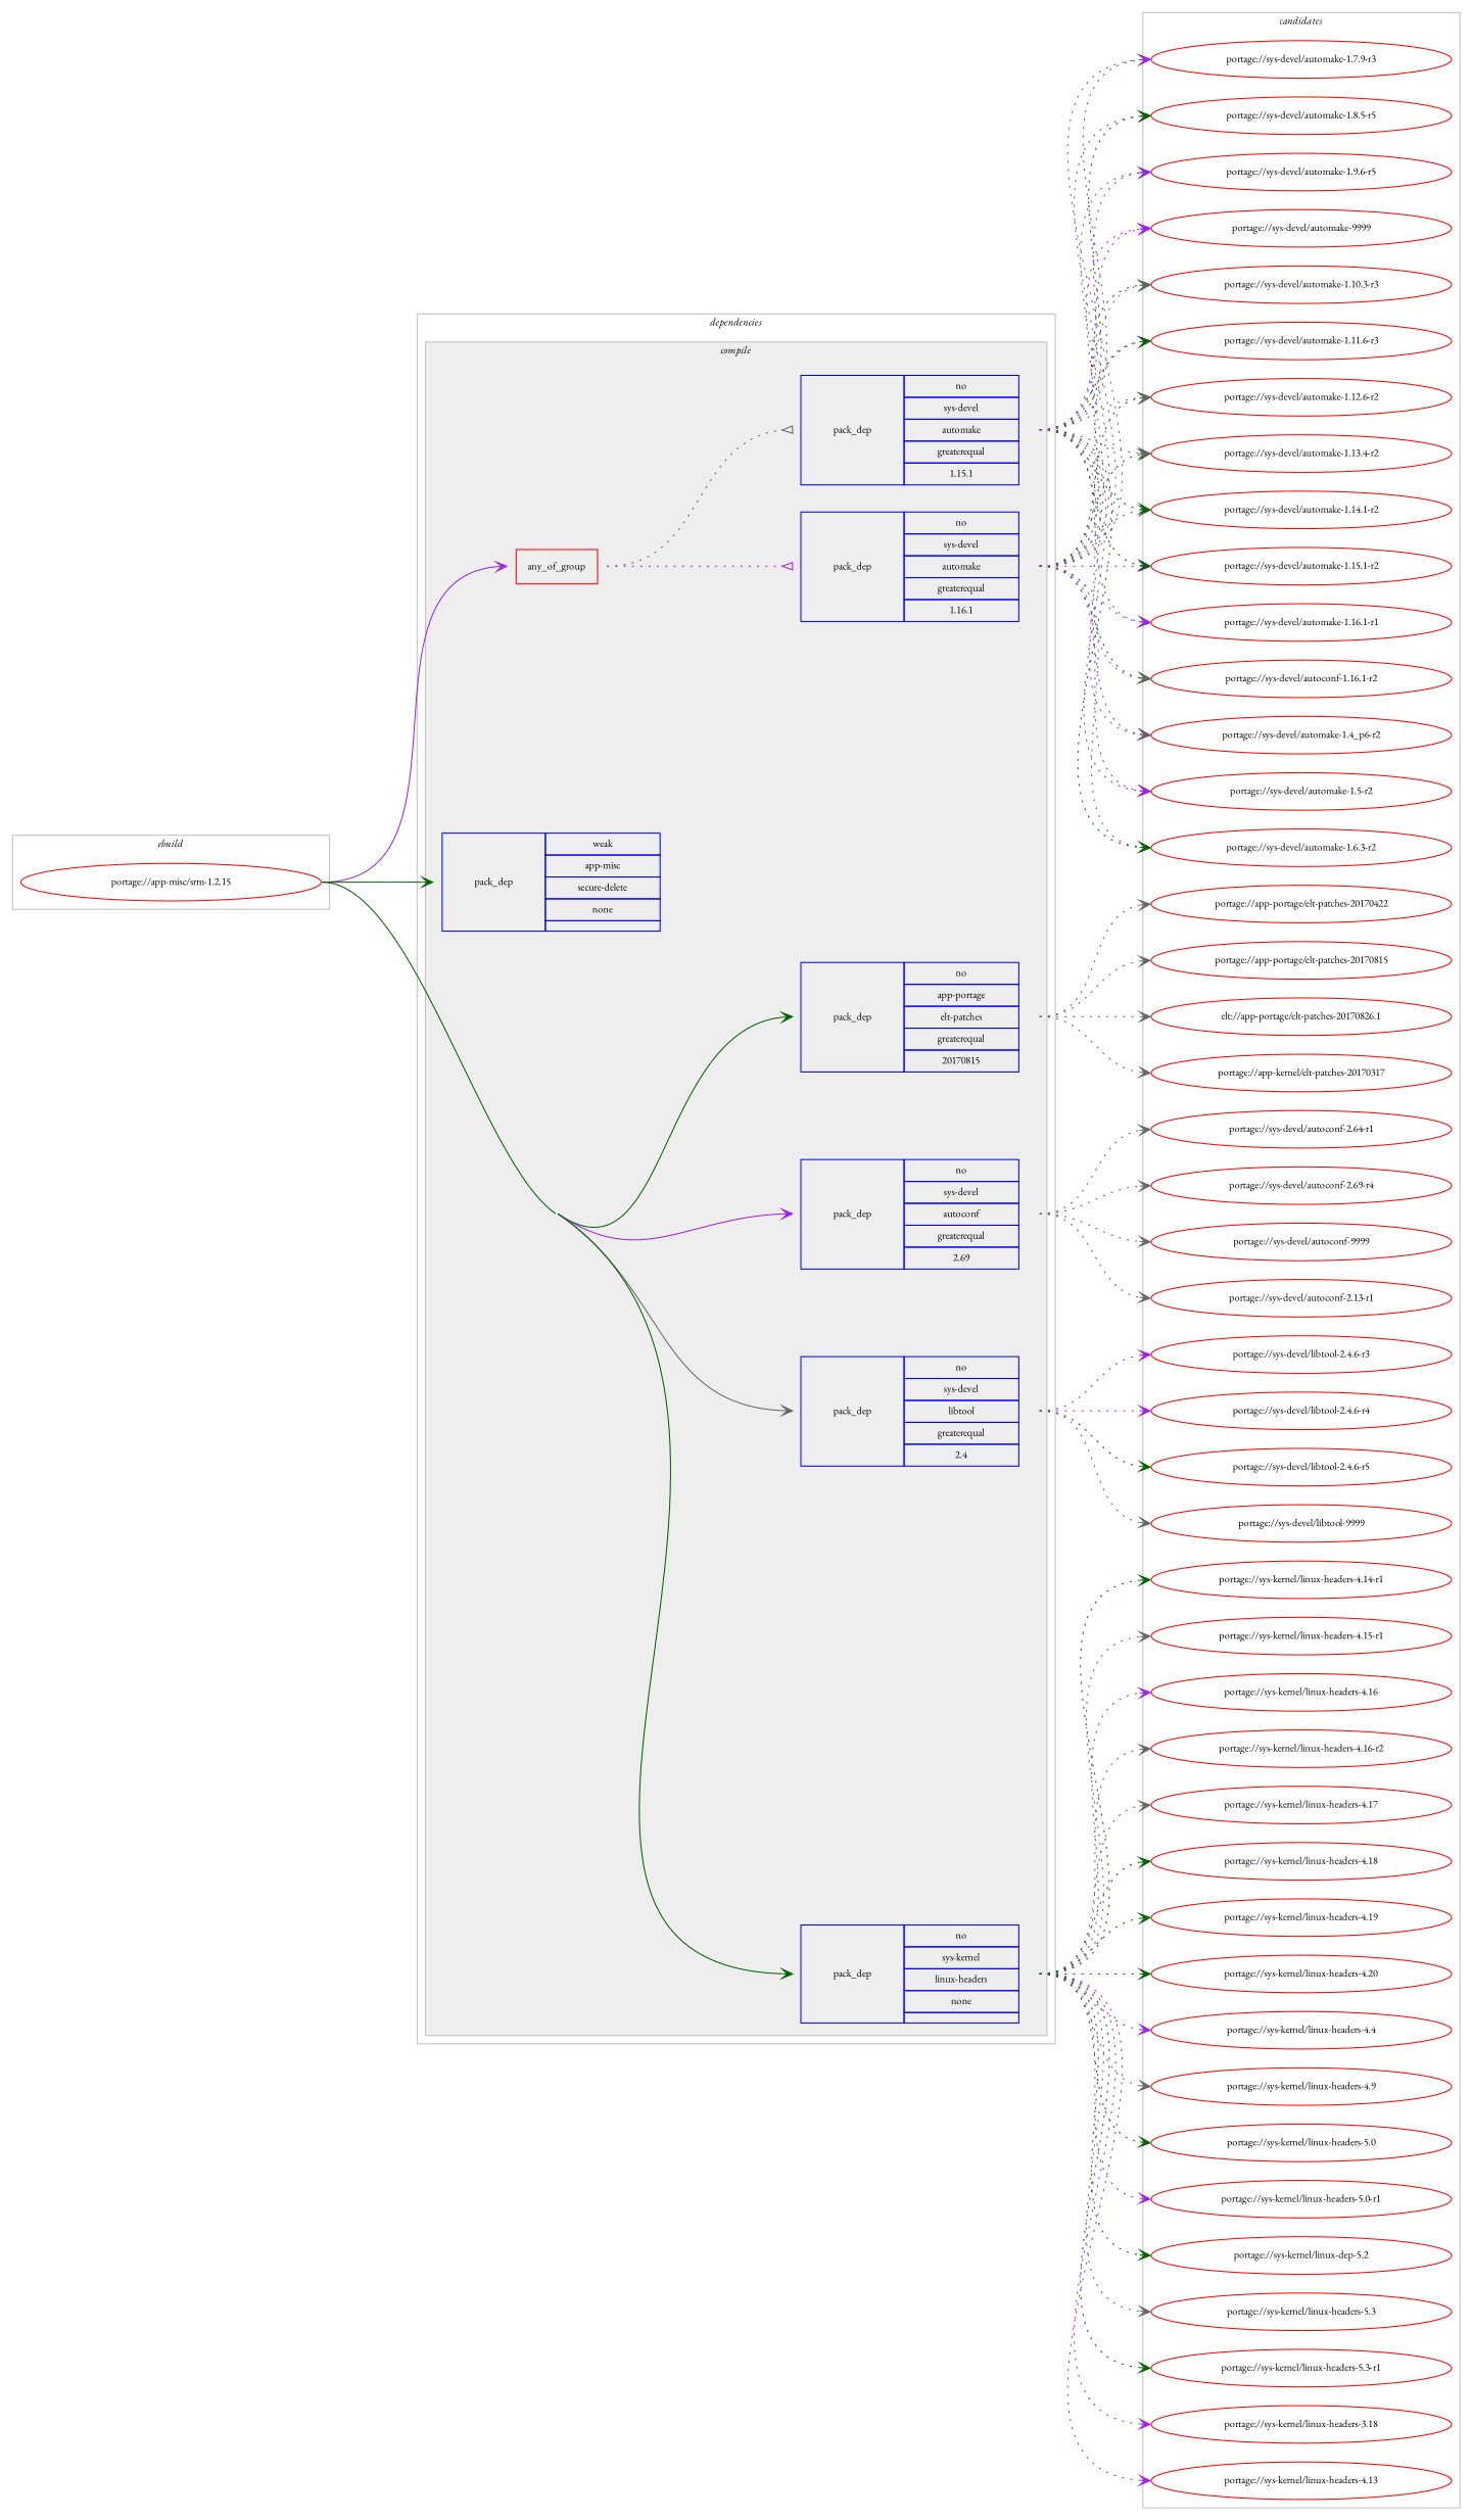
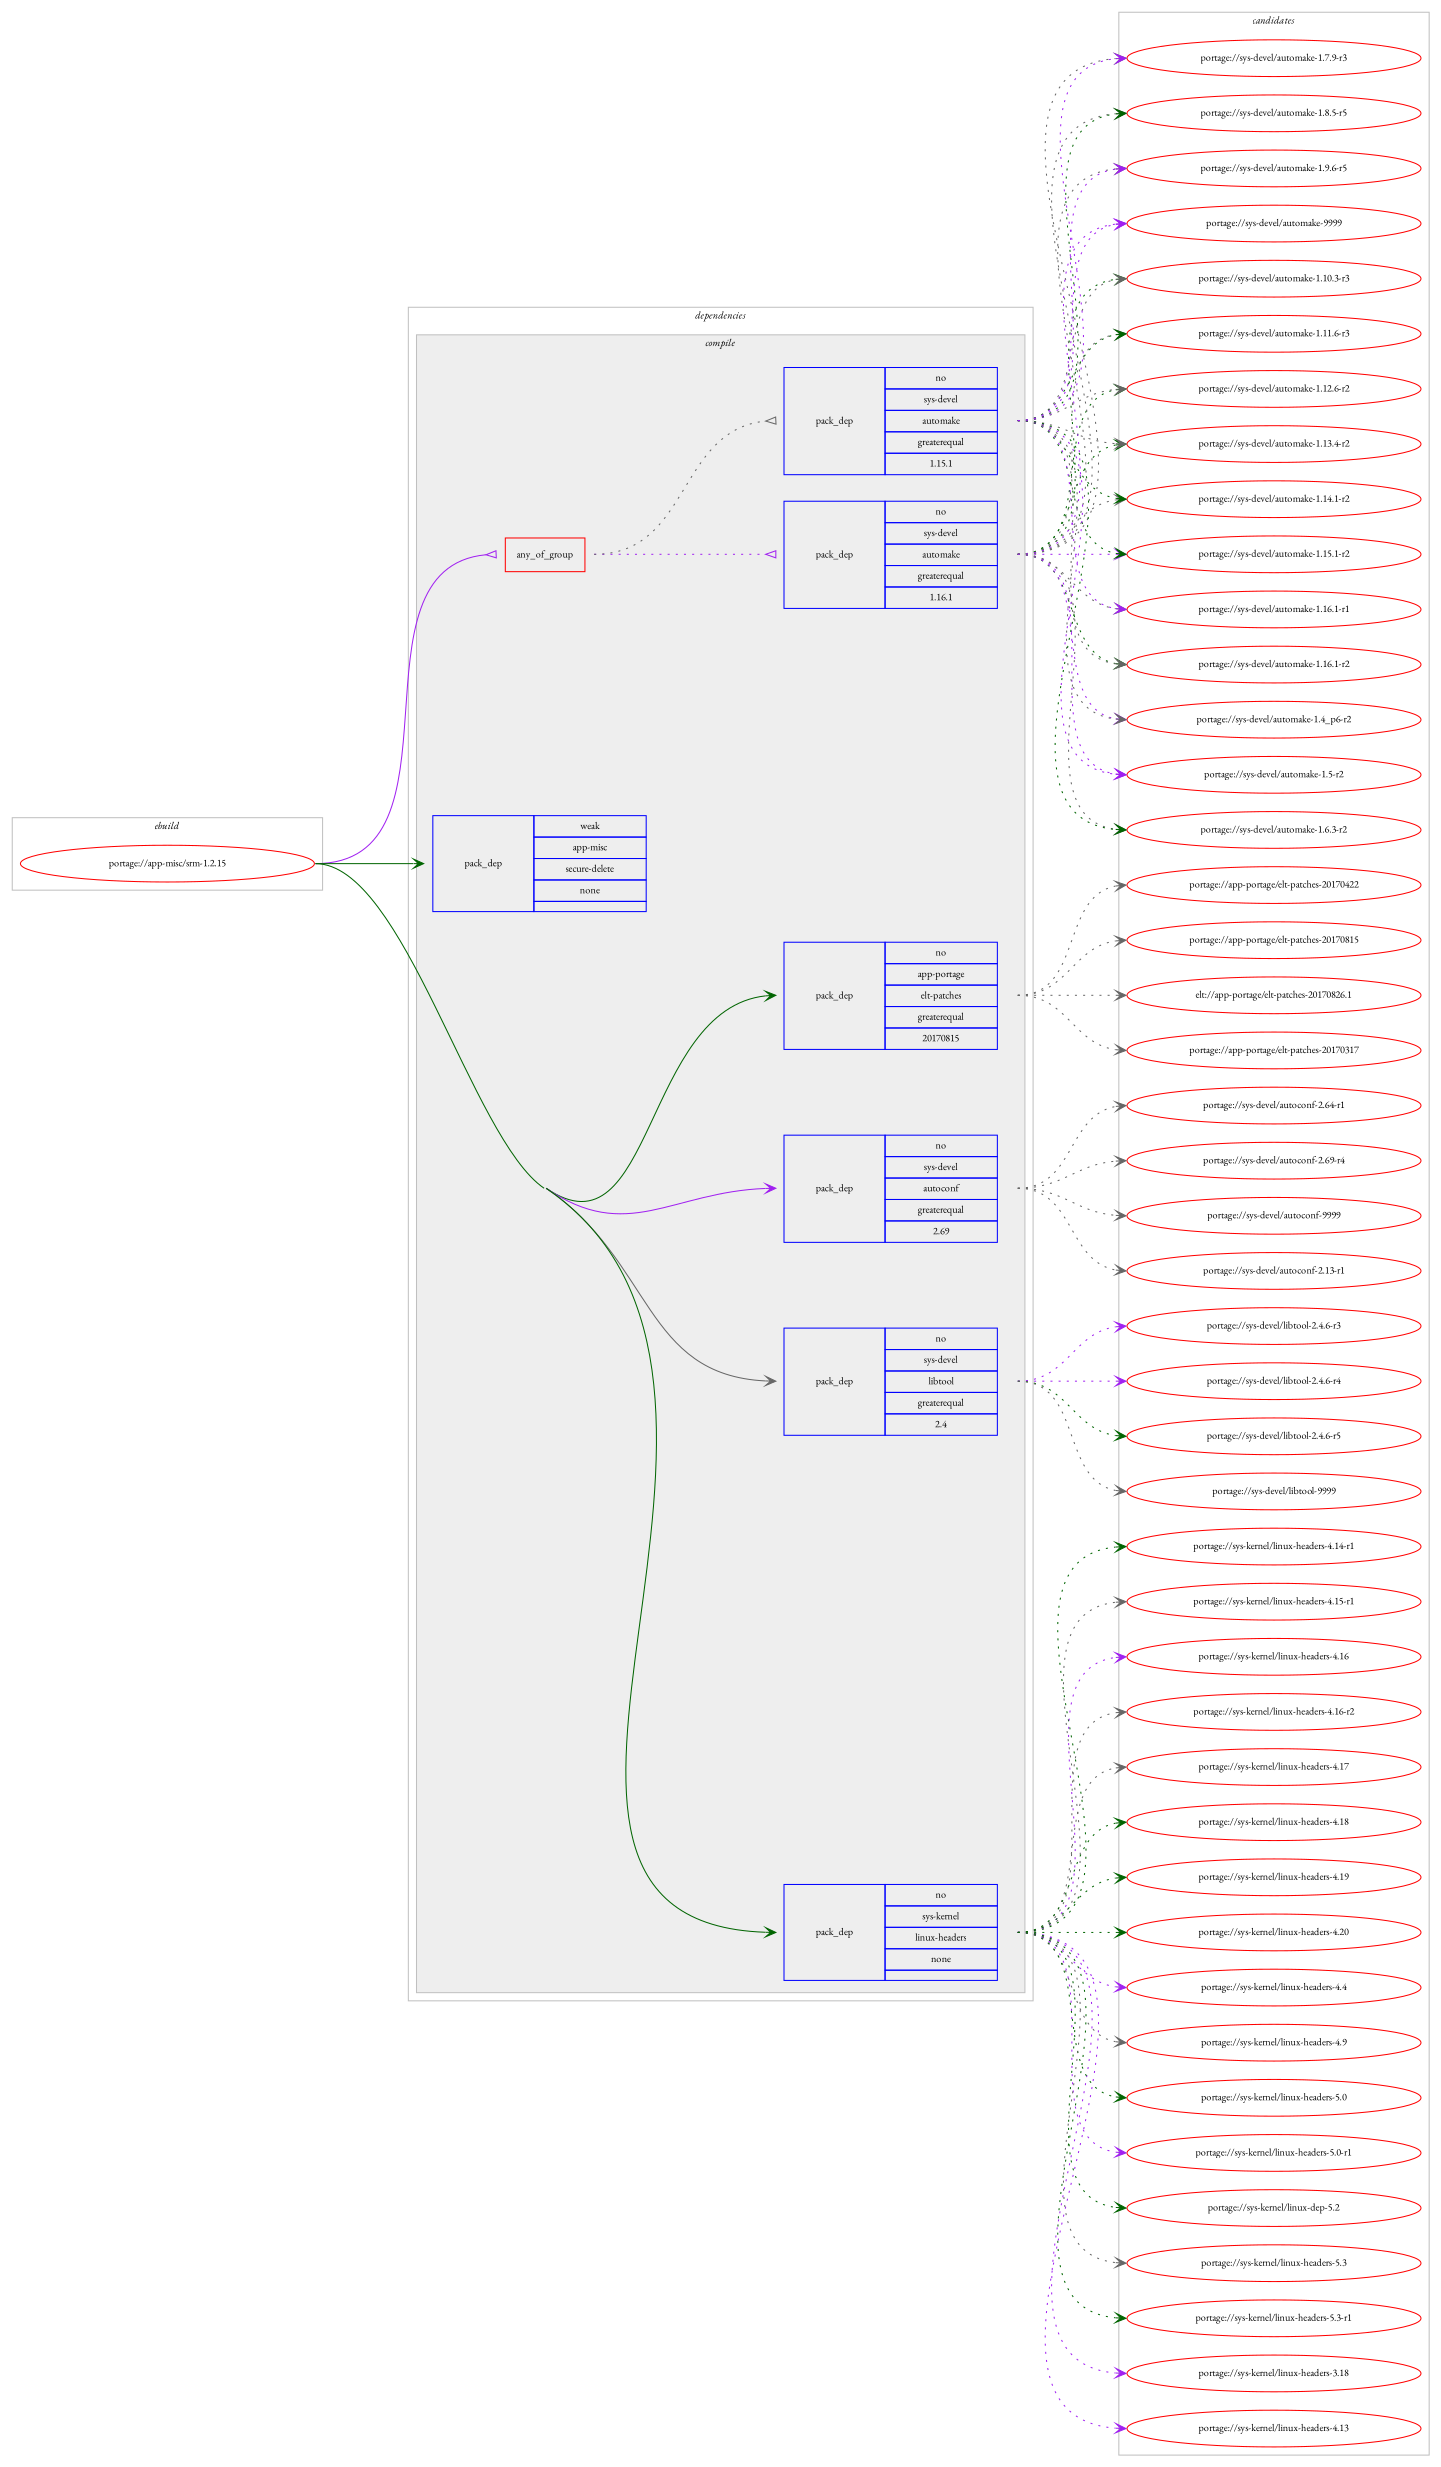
  digraph {
    compound=true
    concentrate=true
    fontname="EB Garamond"
    fontsize=10
    newrank=true
    rankdir=LR
    ranksep=1.5
    node [color=red fontname="EB Garamond" fontsize=10]
    edge [arrowhead=vee color=gray40 fontname="EB Garamond" headport=w style=dotted tailport=e weight=100]
    n1 [label="portage://app-misc/srm-1.2.15" width=4]
    n2 [color=blue label=<<TABLE BORDER="0" CELLBORDER="1" CELLSPACING="0" CELLPADDING="4" WIDTH="220"><TR><TD ROWSPAN="6" CELLPADDING="30">pack_dep</TD></TR><TR><TD WIDTH="110">no</TD></TR><TR><TD>sys-devel</TD></TR><TR><TD>automake</TD></TR><TR><TD>greaterequal</TD></TR><TR><TD>1.16.1</TD></TR></TABLE>> shape=none]
    n3 [color=blue label=<<TABLE BORDER="0" CELLBORDER="1" CELLSPACING="0" CELLPADDING="4" WIDTH="220"><TR><TD ROWSPAN="6" CELLPADDING="30">pack_dep</TD></TR><TR><TD WIDTH="110">no</TD></TR><TR><TD>sys-devel</TD></TR><TR><TD>automake</TD></TR><TR><TD>greaterequal</TD></TR><TR><TD>1.15.1</TD></TR></TABLE>> shape=none]
    n4 [label=<<TABLE BORDER="0" CELLBORDER="1" CELLSPACING="0" CELLPADDING="4"><TR><TD CELLPADDING="10">any_of_group</TD></TR></TABLE>> shape=none]
    n5 [color=blue label=<<TABLE BORDER="0" CELLBORDER="1" CELLSPACING="0" CELLPADDING="4" WIDTH="220"><TR><TD ROWSPAN="6" CELLPADDING="30">pack_dep</TD></TR><TR><TD WIDTH="110">no</TD></TR><TR><TD>app-portage</TD></TR><TR><TD>elt-patches</TD></TR><TR><TD>greaterequal</TD></TR><TR><TD>20170815</TD></TR></TABLE>> shape=none]
    n6 [color=blue label=<<TABLE BORDER="0" CELLBORDER="1" CELLSPACING="0" CELLPADDING="4" WIDTH="220"><TR><TD ROWSPAN="6" CELLPADDING="30">pack_dep</TD></TR><TR><TD WIDTH="110">no</TD></TR><TR><TD>sys-devel</TD></TR><TR><TD>autoconf</TD></TR><TR><TD>greaterequal</TD></TR><TR><TD>2.69</TD></TR></TABLE>> shape=none]
    n7 [color=blue label=<<TABLE BORDER="0" CELLBORDER="1" CELLSPACING="0" CELLPADDING="4" WIDTH="220"><TR><TD ROWSPAN="6" CELLPADDING="30">pack_dep</TD></TR><TR><TD WIDTH="110">no</TD></TR><TR><TD>sys-devel</TD></TR><TR><TD>libtool</TD></TR><TR><TD>greaterequal</TD></TR><TR><TD>2.4</TD></TR></TABLE>> shape=none]
    n8 [color=blue label=<<TABLE BORDER="0" CELLBORDER="1" CELLSPACING="0" CELLPADDING="4" WIDTH="220"><TR><TD ROWSPAN="6" CELLPADDING="30">pack_dep</TD></TR><TR><TD WIDTH="110">no</TD></TR><TR><TD>sys-kernel</TD></TR><TR><TD>linux-headers</TD></TR><TR><TD>none</TD></TR><TR><TD></TD></TR></TABLE>> shape=none]
    n9 [color=blue label=<<TABLE BORDER="0" CELLBORDER="1" CELLSPACING="0" CELLPADDING="4" WIDTH="220"><TR><TD ROWSPAN="6" CELLPADDING="30">pack_dep</TD></TR><TR><TD WIDTH="110">weak</TD></TR><TR><TD>app-misc</TD></TR><TR><TD>secure-delete</TD></TR><TR><TD>none</TD></TR><TR><TD></TD></TR></TABLE>> shape=none]
    n10 [label="portage://sys-devel/automake-1.10.3-r3" width=4]
    n11 [label="portage://sys-devel/automake-1.11.6-r3" width=4]
    n12 [label="portage://sys-devel/automake-1.12.6-r2" width=4]
    n13 [label="portage://sys-devel/automake-1.13.4-r2" width=4]
    n14 [label="portage://sys-devel/automake-1.14.1-r2" width=4]
    n15 [label="portage://sys-devel/automake-1.15.1-r2" width=4]
    n16 [label="portage://sys-devel/automake-1.16.1-r1" width=4]
-   n17 [label="portage://sys-devel/autoconf-1.16.1-r2" width=4]
+   n17 [label="portage://sys-devel/automake-1.16.1-r2" width=4]
    n18 [label="portage://sys-devel/automake-1.4_p6-r2" width=4]
    n19 [label="portage://sys-devel/automake-1.5-r2" width=4]
    n20 [label="portage://sys-devel/automake-1.6.3-r2" width=4]
    n21 [label="portage://sys-devel/automake-1.7.9-r3" width=4]
    n22 [label="portage://sys-devel/automake-1.8.5-r5" width=4]
    n23 [label="portage://sys-devel/automake-1.9.6-r5" width=4]
    n24 [label="portage://sys-devel/automake-9999" width=4]
-   n25 [label="portage://app-kernel/elt-patches-20170317" width=4]
+   n25 [label="portage://app-portage/elt-patches-20170317" width=4]
    n26 [label="portage://app-portage/elt-patches-20170422" width=4]
    n27 [label="portage://app-portage/elt-patches-20170815" width=4]
    n28 [label="elt://app-portage/elt-patches-20170826.1" width=4]
    n29 [label="portage://sys-devel/autoconf-2.13-r1" width=4]
    n30 [label="portage://sys-devel/autoconf-2.64-r1" width=4]
    n31 [label="portage://sys-devel/autoconf-2.69-r4" width=4]
    n32 [label="portage://sys-devel/autoconf-9999" width=4]
    n33 [label="portage://sys-devel/libtool-2.4.6-r3" width=4]
    n34 [label="portage://sys-devel/libtool-2.4.6-r4" width=4]
    n35 [label="portage://sys-devel/libtool-2.4.6-r5" width=4]
    n36 [label="portage://sys-devel/libtool-9999" width=4]
    n37 [label="portage://sys-kernel/linux-headers-3.18" width=4]
    n38 [label="portage://sys-kernel/linux-headers-4.13" width=4]
    n39 [label="portage://sys-kernel/linux-headers-4.14-r1" width=4]
    n40 [label="portage://sys-kernel/linux-headers-4.15-r1" width=4]
    n41 [label="portage://sys-kernel/linux-headers-4.16" width=4]
    n42 [label="portage://sys-kernel/linux-headers-4.16-r2" width=4]
    n43 [label="portage://sys-kernel/linux-headers-4.17" width=4]
    n44 [label="portage://sys-kernel/linux-headers-4.18" width=4]
    n45 [label="portage://sys-kernel/linux-headers-4.19" width=4]
    n46 [label="portage://sys-kernel/linux-headers-4.20" width=4]
    n47 [label="portage://sys-kernel/linux-headers-4.4" width=4]
    n48 [label="portage://sys-kernel/linux-headers-4.9" width=4]
    n49 [label="portage://sys-kernel/linux-headers-5.0" width=4]
    n50 [label="portage://sys-kernel/linux-headers-5.0-r1" width=4]
    n51 [label="portage://sys-kernel/linux-dep-5.2" width=4]
    n52 [label="portage://sys-kernel/linux-headers-5.3" width=4]
    n53 [label="portage://sys-kernel/linux-headers-5.3-r1" width=4]
    subgraph cluster_1 {
      color=gray
      label=<<i>ebuild</i>>
      rank=same
      n1
    }
    subgraph cluster_2 {
      color=gray
      label=<<i>dependencies</i>>
      subgraph cluster_3 {
        color=gray
        fillcolor="#eeeeee"
        label=<<i>compile</i>>
        style=filled
        subgraph sub_4 {
          color=gray
          fillcolor="#eeeeee"
          label=<<i>compile</i>>
          style=filled
          n4
          subgraph sub_5 {
            color=gray
            fillcolor="#eeeeee"
            label=<<i>compile</i>>
            style=filled
            n2
          }
          subgraph sub_6 {
            color=gray
            fillcolor="#eeeeee"
            label=<<i>compile</i>>
            style=filled
            n3
          }
        }
        subgraph sub_7 {
          color=gray
          fillcolor="#eeeeee"
          label=<<i>compile</i>>
          style=filled
          n5
        }
        subgraph sub_8 {
          color=gray
          fillcolor="#eeeeee"
          label=<<i>compile</i>>
          style=filled
          n6
        }
        subgraph sub_9 {
          color=gray
          fillcolor="#eeeeee"
          label=<<i>compile</i>>
          style=filled
          n7
        }
        subgraph sub_10 {
          color=gray
          fillcolor="#eeeeee"
          label=<<i>compile</i>>
          style=filled
          n8
        }
        subgraph sub_11 {
          color=gray
          fillcolor="#eeeeee"
          label=<<i>compile</i>>
          style=filled
          n9
        }
      }
      subgraph cluster_12 {
        color=gray
        fillcolor="#eeeeee"
        label=<<i>compile and run</i>>
        style=filled
      }
      subgraph cluster_13 {
        color=gray
        fillcolor="#eeeeee"
        label=<<i>run</i>>
        style=filled
      }
    }
    subgraph cluster_14 {
      color=gray
      label=<<i>candidates</i>>
      rank=same
      subgraph sub_15 {
        color=black
        label=<<i>candidates</i>>
        nodesep=1
        rank=same
        n10
        n11
        n12
        n13
        n14
        n15
        n16
        n17
        n18
        n19
        n20
        n21
        n22
        n23
        n24
      }
      subgraph sub_16 {
        color=black
        label=<<i>candidates</i>>
        nodesep=1
        rank=same
        n10
        n11
        n12
        n13
        n14
        n15
        n16
        n17
        n18
        n19
        n20
        n21
        n22
        n23
        n24
      }
      subgraph sub_17 {
        color=black
        label=<<i>candidates</i>>
        nodesep=1
        rank=same
        n25
        n26
        n27
        n28
      }
      subgraph sub_18 {
        color=black
        label=<<i>candidates</i>>
        nodesep=1
        rank=same
        n29
        n30
        n31
        n32
      }
      subgraph sub_19 {
        color=black
        label=<<i>candidates</i>>
        nodesep=1
        rank=same
        n33
        n34
        n35
        n36
      }
      subgraph sub_20 {
        color=black
        label=<<i>candidates</i>>
        nodesep=1
        rank=same
        n37
        n38
        n39
        n40
        n41
        n42
        n43
        n44
        n45
        n46
        n47
        n48
        n49
        n50
        n51
        n52
        n53
      }
      subgraph sub_21 {
        color=black
        label=<<i>candidates</i>>
        nodesep=1
        rank=same
      }
    }
-   n1 -> n4 [color=purple style=solid weight=20]
+   n1 -> n4 [arrowhead=oinv color=purple style=solid weight=20]
    n1 -> n5 [color=darkgreen style=solid weight=20]
    n1 -> n6 [color=purple style=solid weight=20]
    n1 -> n7 [style=solid weight=20]
    n1 -> n8 [color=darkgreen style=solid weight=20]
    n1 -> n9 [color=darkgreen style=solid weight=20]
    n2 -> n10 [color=darkgreen]
    n2 -> n11
    n2 -> n12 [color=darkgreen]
    n2 -> n13 [color=darkgreen]
    n2 -> n14
    n2 -> n15 [color=purple]
    n2 -> n16
    n2 -> n17 [color=darkgreen]
    n2 -> n18 [color=purple]
    n2 -> n19 [color=purple]
    n2 -> n20
    n2 -> n21
    n2 -> n22
    n2 -> n23
    n2 -> n24 [color=purple]
    n3 -> n10
    n3 -> n11 [color=darkgreen]
    n3 -> n12
    n3 -> n13
    n3 -> n14 [color=darkgreen]
    n3 -> n15 [color=darkgreen]
    n3 -> n16 [color=purple]
    n3 -> n17
    n3 -> n18
    n3 -> n19 [color=purple]
    n3 -> n20 [color=darkgreen]
    n3 -> n21 [color=purple]
    n3 -> n22 [color=darkgreen]
    n3 -> n23 [color=purple]
    n3 -> n24 [color=purple]
    n4 -> n2 [arrowhead=oinv color=purple weight=20]
    n4 -> n3 [arrowhead=oinv weight=20]
    n5 -> n25
    n5 -> n26
    n5 -> n27
    n5 -> n28
    n6 -> n29
    n6 -> n30
    n6 -> n31
    n6 -> n32
    n7 -> n33 [color=purple]
    n7 -> n34 [color=purple]
    n7 -> n35 [color=darkgreen]
    n7 -> n36
    n8 -> n37 [color=purple]
    n8 -> n38 [color=purple]
    n8 -> n39 [color=darkgreen]
    n8 -> n40
    n8 -> n41 [color=purple]
    n8 -> n42
    n8 -> n43
    n8 -> n44 [color=darkgreen]
    n8 -> n45 [color=darkgreen]
    n8 -> n46 [color=darkgreen]
    n8 -> n47 [color=purple]
    n8 -> n48
    n8 -> n49 [color=darkgreen]
    n8 -> n50 [color=purple]
    n8 -> n51 [color=darkgreen]
    n8 -> n52
    n8 -> n53 [color=darkgreen]
  }
